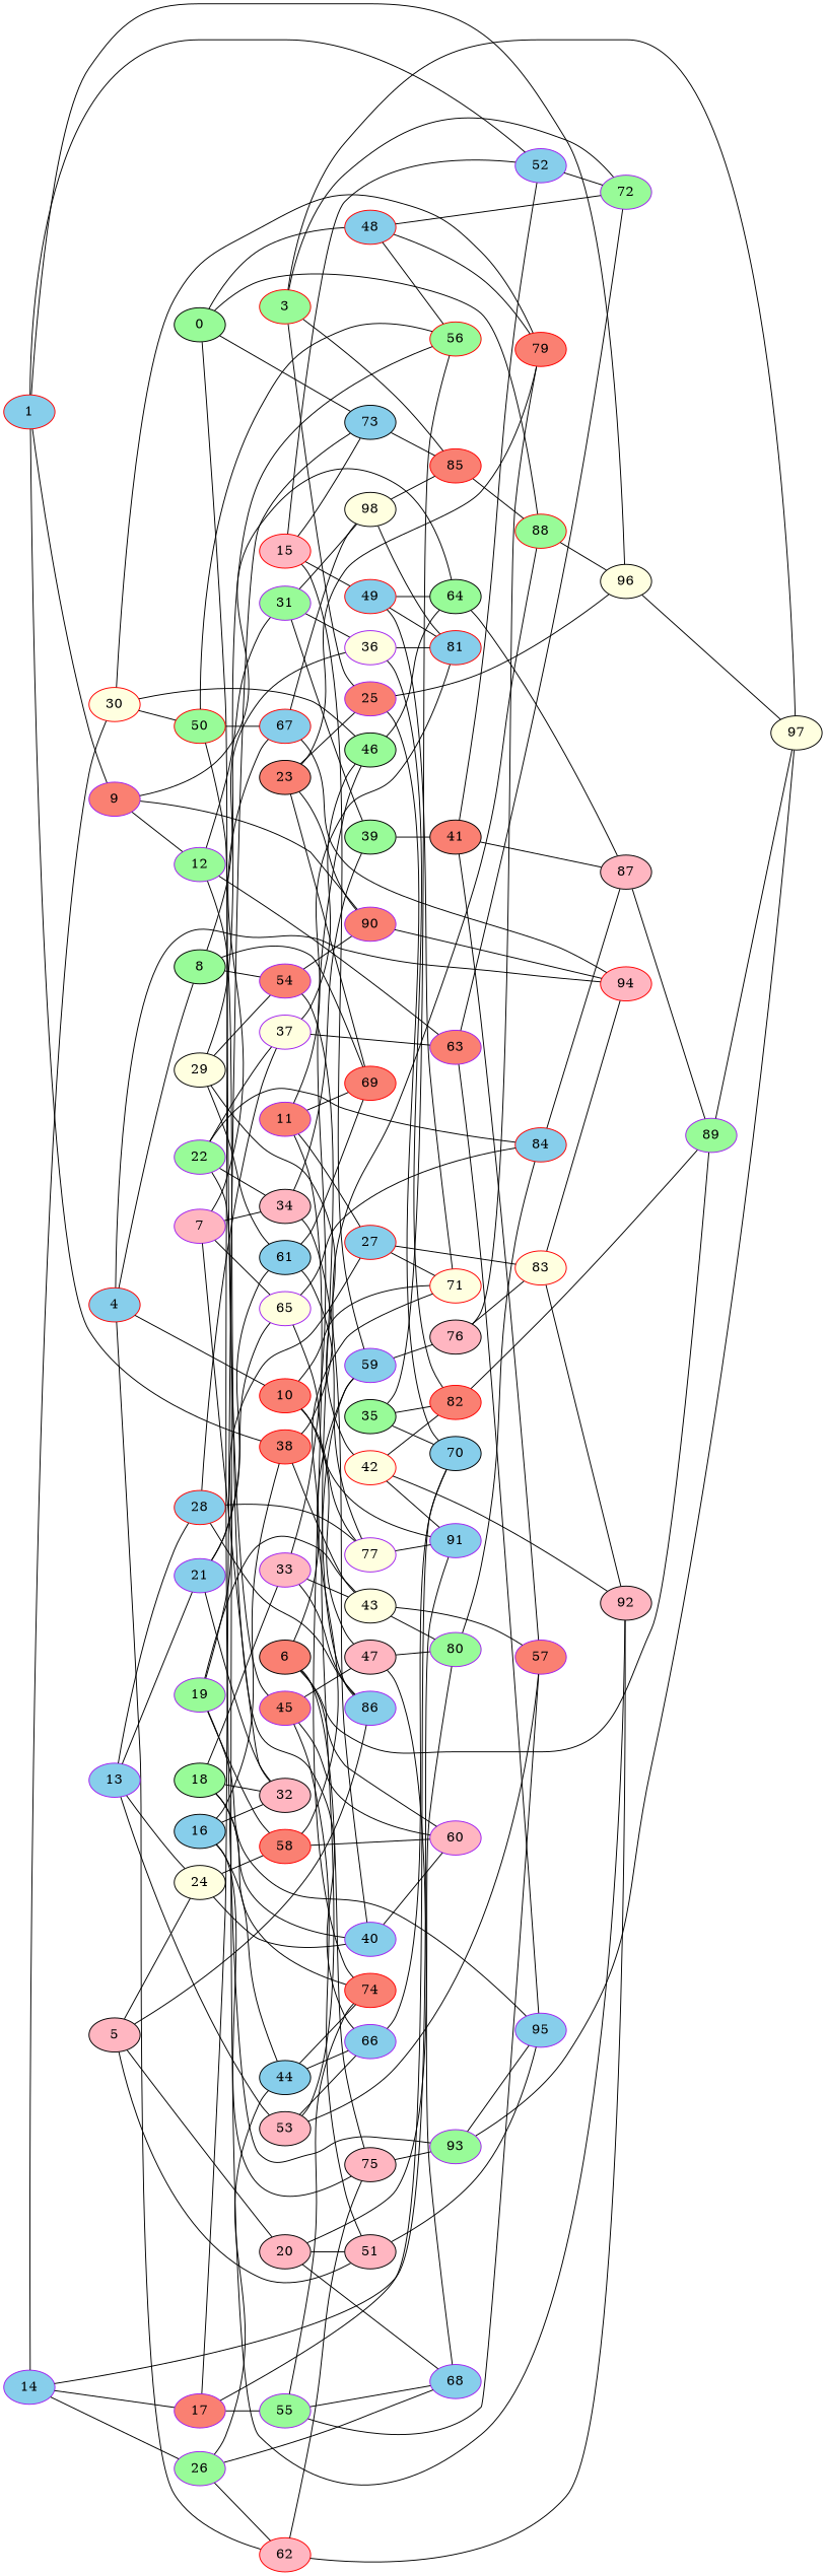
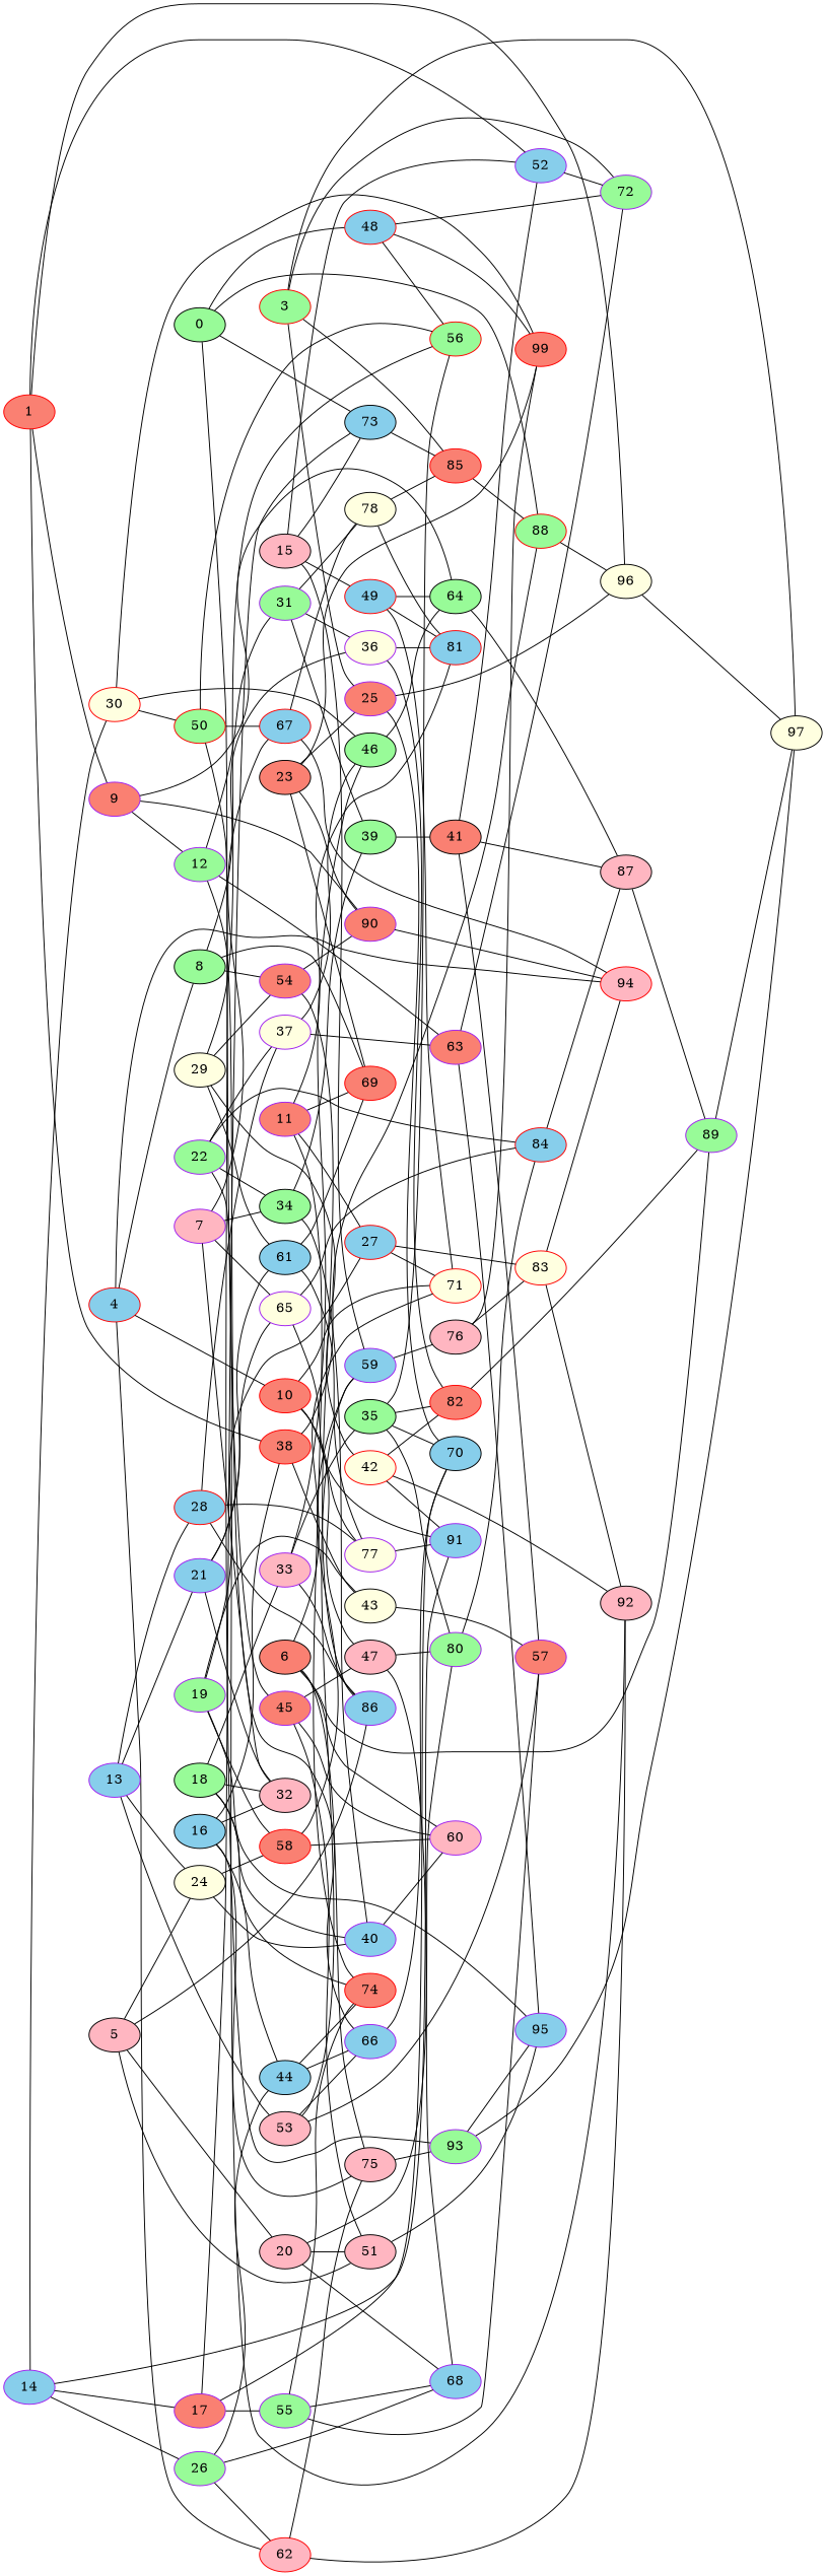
  graph {
    rankdir=LR
    node [color=purple fillcolor=skyblue style=filled]
-   1 [color=red]
+   1 [color=red fillcolor=salmon]
    9 [fillcolor=salmon]
    38 [color=red fillcolor=salmon]
    52
    96 [color=black fillcolor=lightyellow]
    12 [fillcolor=palegreen]
    64 [color=black fillcolor=palegreen]
    90 [fillcolor=salmon]
    88 [color=red fillcolor=palegreen]
    43 [color=black fillcolor=lightyellow]
    72 [fillcolor=palegreen]
    97 [color=black fillcolor=lightyellow]
    n13 [color=black fillcolor=palegreen label=0]
    45 [fillcolor=salmon]
    48 [color=red]
    73 [color=black]
    51 [color=black fillcolor=lightpink]
    60 [fillcolor=lightpink]
    47 [color=black fillcolor=lightpink]
-   79 [color=red fillcolor=salmon]
+   79 [color=red fillcolor=salmon label=99]
    56 [color=red fillcolor=palegreen]
    85 [color=red fillcolor=salmon]
    3 [color=red fillcolor=palegreen]
    25 [fillcolor=salmon]
    70 [color=black]
    4 [color=red]
    8 [color=black fillcolor=palegreen]
    10 [color=red fillcolor=salmon]
    62 [color=red fillcolor=lightpink]
    94 [color=red fillcolor=lightpink]
    36 [fillcolor=lightyellow]
    54 [fillcolor=salmon]
    69 [color=red fillcolor=salmon]
    71 [color=red fillcolor=lightyellow]
    77 [fillcolor=lightyellow]
    75 [color=black fillcolor=lightpink]
    92 [color=black fillcolor=lightpink]
    5 [color=black fillcolor=lightpink]
    20 [color=black fillcolor=lightpink]
    24 [color=black fillcolor=lightyellow]
    86
    68
    80 [fillcolor=palegreen]
    40
    58 [color=red fillcolor=salmon]
    95
    6 [color=black fillcolor=salmon]
    89 [fillcolor=palegreen]
    93 [fillcolor=palegreen]
    7 [fillcolor=lightpink]
    32 [color=black fillcolor=lightpink]
-   34 [color=black fillcolor=lightpink]
+   34 [color=black fillcolor=palegreen]
    65 [fillcolor=lightyellow]
    67 [color=red]
    39 [color=black fillcolor=palegreen]
    91
    84 [color=red]
-   78 [color=black fillcolor=lightyellow label=98]
+   78 [color=black fillcolor=lightyellow]
    81 [color=red]
    82 [color=red fillcolor=salmon]
    31 [fillcolor=palegreen]
    63 [fillcolor=salmon]
    66
    87 [color=black fillcolor=lightpink]
    11 [fillcolor=salmon]
    27 [color=red]
    74 [color=red fillcolor=salmon]
    83 [color=red fillcolor=lightyellow]
    13
    21
    28 [color=red]
    53 [color=black fillcolor=lightpink]
    61 [color=black]
    37 [fillcolor=lightyellow]
    59
    57 [fillcolor=salmon]
    17 [fillcolor=salmon]
    14
    26 [fillcolor=palegreen]
    30 [color=red fillcolor=lightyellow]
    55 [fillcolor=palegreen]
    44 [color=black]
    46 [color=black fillcolor=palegreen]
    50 [color=red fillcolor=palegreen]
-   15 [color=red fillcolor=lightpink]
+   15 [color=black fillcolor=lightpink]
    49 [color=red]
    76 [color=black fillcolor=lightpink]
    16 [color=black]
    18 [color=black fillcolor=palegreen]
    33 [fillcolor=lightpink]
    35 [color=black fillcolor=palegreen]
    19 [fillcolor=palegreen]
    22 [fillcolor=palegreen]
    23 [color=black fillcolor=salmon]
    29 [color=black fillcolor=lightyellow]
    42 [color=red fillcolor=lightyellow]
    41 [color=black fillcolor=salmon]
    1 -- 9
    1 -- 38
    1 -- 52
    1 -- 96
    9 -- 12
    9 -- 64
    9 -- 90
    38 -- 88
    38 -- 43
    52 -- 72
    96 -- 97
    12 -- 31
    12 -- 63
    12 -- 66
    64 -- 87
    90 -- 94
    88 -- 96
-   43 -- 80
+   35 -- 80
    43 -- 57
    n13 -- 88
    n13 -- 45
    n13 -- 48
    n13 -- 73
    45 -- 51
    45 -- 60
    45 -- 47
    48 -- 72
    48 -- 79
    48 -- 56
    73 -- 85
    51 -- 95
    47 -- 68
    47 -- 80
    85 -- 88
    3 -- 72
    3 -- 97
    3 -- 85
    3 -- 25
    25 -- 96
    25 -- 70
    4 -- 8
    4 -- 10
    4 -- 62
    4 -- 94
    8 -- 36
    8 -- 54
    8 -- 69
    10 -- 47
    10 -- 71
    10 -- 77
    62 -- 75
    62 -- 92
    36 -- 81
    36 -- 82
    54 -- 90
    54 -- 86
    77 -- 91
    75 -- 93
    5 -- 51
    5 -- 20
    5 -- 24
    5 -- 86
    20 -- 51
    20 -- 68
    20 -- 80
    24 -- 40
    24 -- 58
    80 -- 84
    40 -- 60
    58 -- 60
    58 -- 59
    6 -- 60
    6 -- 71
    6 -- 75
    6 -- 89
    89 -- 97
    93 -- 97
    93 -- 95
    7 -- 32
    7 -- 34
    7 -- 65
    7 -- 67
    34 -- 40
    34 -- 39
    65 -- 91
    65 -- 84
    67 -- 94
    67 -- 78
    39 -- 41
    84 -- 87
    78 -- 85
    78 -- 81
    82 -- 89
    31 -- 36
    31 -- 39
    31 -- 78
    63 -- 72
    63 -- 95
    66 -- 70
    87 -- 89
    11 -- 69
    11 -- 81
    11 -- 27
    11 -- 74
    27 -- 71
    27 -- 83
    83 -- 94
    83 -- 92
    13 -- 24
    13 -- 21
    13 -- 28
    13 -- 53
    21 -- 32
    21 -- 65
    21 -- 61
    28 -- 77
    28 -- 86
    28 -- 37
    53 -- 66
    53 -- 59
    53 -- 57
    61 -- 69
    61 -- 77
    37 -- 63
    37 -- 46
    59 -- 76
    17 -- 73
    17 -- 70
    17 -- 55
    14 -- 91
    14 -- 17
    14 -- 26
    14 -- 30
    26 -- 62
    26 -- 68
    26 -- 44
    30 -- 79
    30 -- 46
    30 -- 50
    55 -- 68
    55 -- 74
    55 -- 57
    44 -- 66
    44 -- 74
    46 -- 64
    50 -- 56
    50 -- 93
    50 -- 67
    15 -- 52
    15 -- 73
    15 -- 59
    15 -- 49
    49 -- 64
    49 -- 71
    49 -- 81
    76 -- 79
    76 -- 83
    16 -- 38
    16 -- 75
    16 -- 32
    16 -- 44
    18 -- 40
    18 -- 32
    18 -- 74
    18 -- 33
    33 -- 86
    33 -- 46
-   33 -- 43
+   33 -- 35
    35 -- 56
    35 -- 70
    35 -- 82
    19 -- 43
    19 -- 58
    19 -- 95
    19 -- 27
    22 -- 92
    22 -- 34
    22 -- 84
    22 -- 37
    23 -- 90
    23 -- 79
    23 -- 25
    23 -- 69
    29 -- 56
    29 -- 54
    29 -- 61
    29 -- 42
    42 -- 92
    42 -- 91
    42 -- 82
    41 -- 52
    41 -- 87
    41 -- 57
  }
